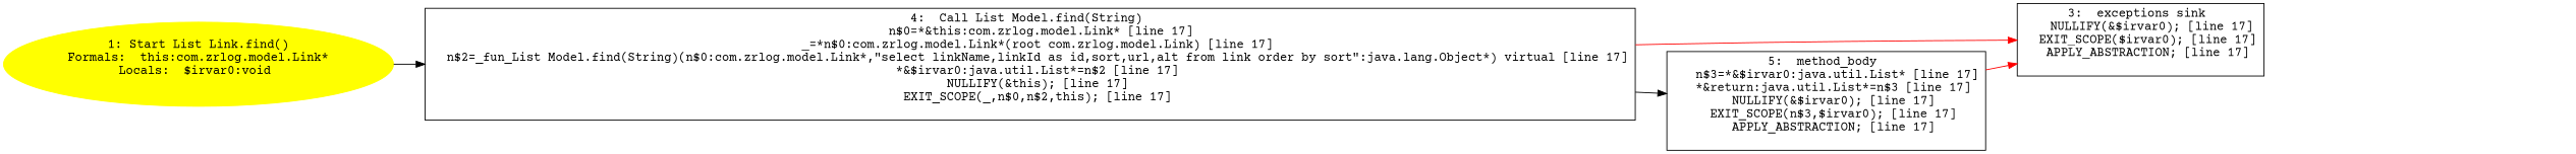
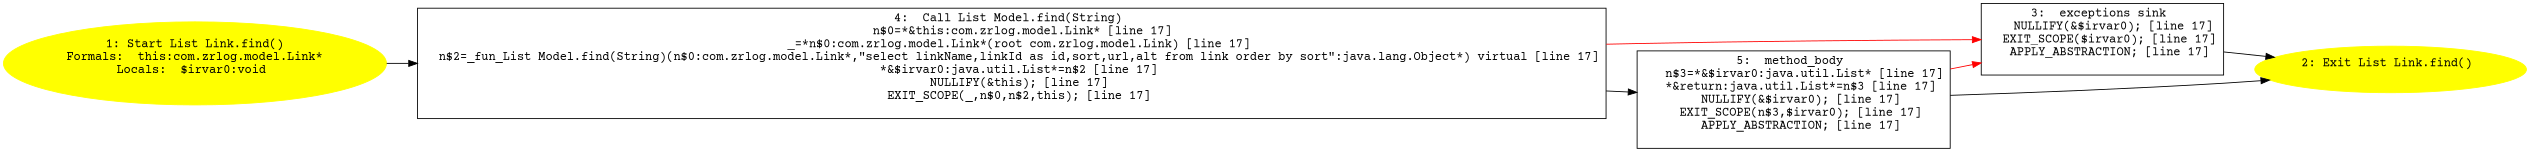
  digraph {
    rankdir=LR
    fontname="Courier Prime"
    node [fontname="Courier Prime" shape=box]
    edge [fontname="Courier Prime"]
    n1 [color=yellow label="1: Start List Link.find()\nFormals:  this:com.zrlog.model.Link*\nLocals:  $irvar0:void \n  " style=filled shape=""]
    n2 [label="4:  Call List Model.find(String) \n   n$0=*&this:com.zrlog.model.Link* [line 17]\n  _=*n$0:com.zrlog.model.Link*(root com.zrlog.model.Link) [line 17]\n  n$2=_fun_List Model.find(String)(n$0:com.zrlog.model.Link*,\"select linkName,linkId as id,sort,url,alt from link order by sort\":java.lang.Object*) virtual [line 17]\n  *&$irvar0:java.util.List*=n$2 [line 17]\n  NULLIFY(&this); [line 17]\n  EXIT_SCOPE(_,n$0,n$2,this); [line 17]\n "]
    n3 [label="3:  exceptions sink \n   NULLIFY(&$irvar0); [line 17]\n  EXIT_SCOPE($irvar0); [line 17]\n  APPLY_ABSTRACTION; [line 17]\n "]
    n4 [label="5:  method_body \n   n$3=*&$irvar0:java.util.List* [line 17]\n  *&return:java.util.List*=n$3 [line 17]\n  NULLIFY(&$irvar0); [line 17]\n  EXIT_SCOPE(n$3,$irvar0); [line 17]\n  APPLY_ABSTRACTION; [line 17]\n "]
+   n5 [color=yellow label="2: Exit List Link.find() \n  " style=filled shape=""]
    n1 -> n2
    n2 -> n3 [color=red]
    n2 -> n4
+   n3 -> n5
    n4 -> n3 [color=red]
+   n4 -> n5
  }
